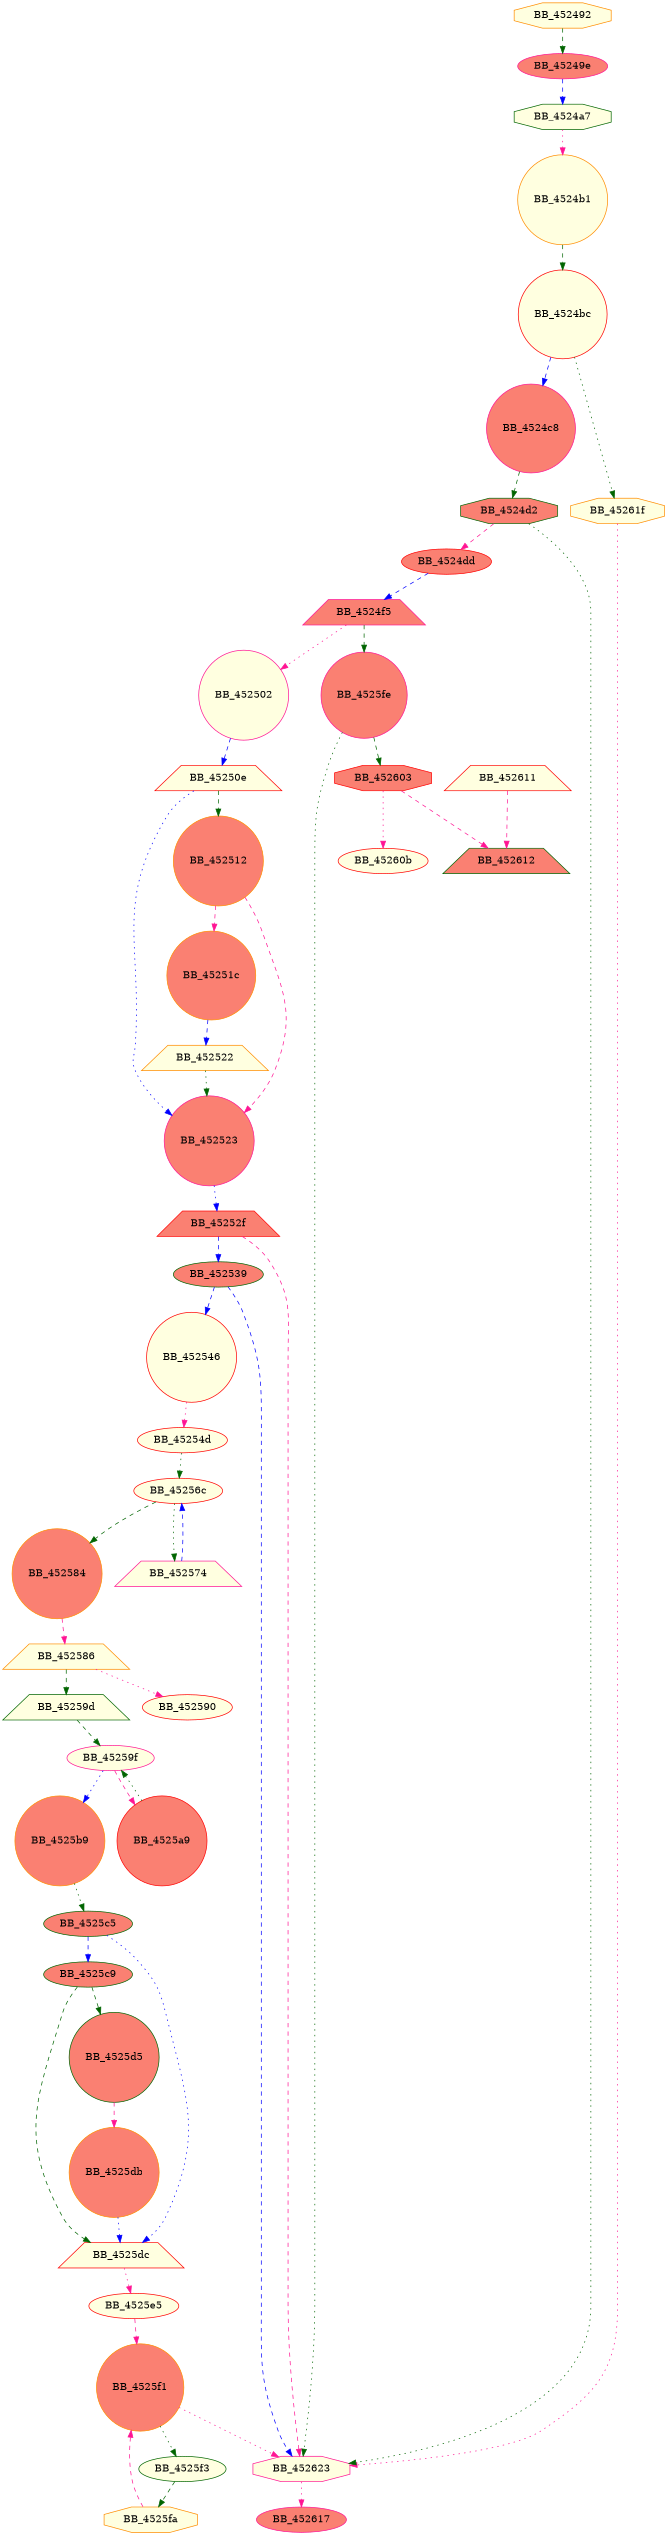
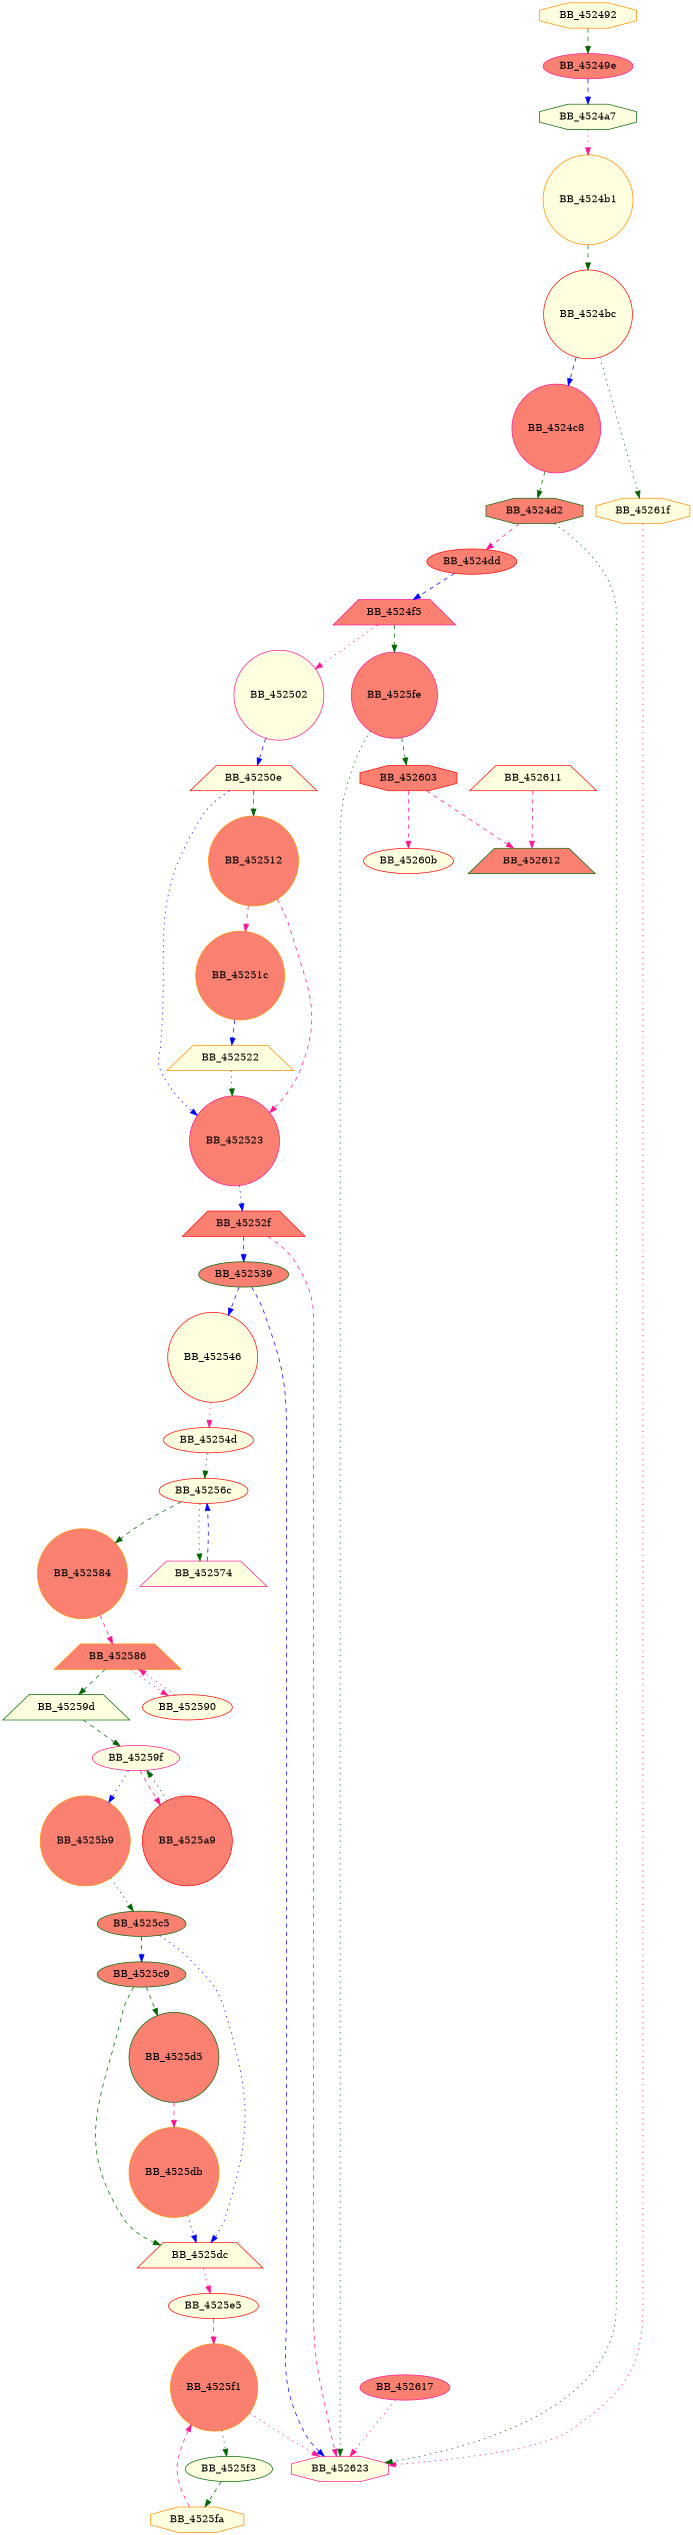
  digraph {
    node [color=red fillcolor=salmon shape=circle style=filled]
    edge [color=darkgreen style=dashed]
    BB_452492 [color=darkorange fillcolor=lightyellow shape=octagon]
    BB_45249e [color=deeppink shape=ellipse]
    BB_4524a7 [color=darkgreen fillcolor=lightyellow shape=octagon]
    BB_4524b1 [color=darkorange fillcolor=lightyellow]
    BB_4524bc [fillcolor=lightyellow]
    BB_4524c8 [color=deeppink]
    BB_45261f [color=darkorange fillcolor=lightyellow shape=octagon]
    BB_4524d2 [color=darkgreen shape=octagon]
    BB_452623 [color=deeppink fillcolor=lightyellow shape=octagon]
    BB_4524dd [shape=ellipse]
    BB_4524f5 [color=deeppink shape=trapezium]
    BB_452502 [color=deeppink fillcolor=lightyellow]
    BB_4525fe [color=deeppink]
    BB_45250e [fillcolor=lightyellow shape=trapezium]
    BB_452603 [shape=octagon]
    BB_452512 [color=darkorange]
    BB_452523 [color=deeppink]
    BB_45260b [fillcolor=lightyellow shape=ellipse]
    BB_452612 [color=darkgreen shape=trapezium]
    BB_45251c [color=darkorange]
    BB_45252f [shape=trapezium]
    BB_452522 [color=darkorange fillcolor=lightyellow shape=trapezium]
    BB_452539 [color=darkgreen shape=ellipse]
    BB_452546 [fillcolor=lightyellow]
    BB_45254d [fillcolor=lightyellow shape=ellipse]
    BB_45256c [fillcolor=lightyellow shape=ellipse]
    BB_452574 [color=deeppink fillcolor=lightyellow shape=trapezium]
    BB_452584 [color=darkorange]
-   BB_452586 [color=darkorange fillcolor=lightyellow shape=trapezium]
+   BB_452586 [color=darkorange shape=trapezium]
    BB_452590 [fillcolor=lightyellow shape=ellipse]
    BB_45259d [color=darkgreen fillcolor=lightyellow shape=trapezium]
    BB_45259f [color=deeppink fillcolor=lightyellow shape=ellipse]
    BB_4525a9
    BB_4525b9 [color=darkorange]
    BB_4525c5 [color=darkgreen shape=ellipse]
    BB_4525c9 [color=darkgreen shape=ellipse]
    BB_4525dc [fillcolor=lightyellow shape=trapezium]
    BB_4525d5 [color=darkgreen]
    BB_4525e5 [fillcolor=lightyellow shape=ellipse]
    BB_4525db [color=darkorange]
    BB_4525f1 [color=darkorange]
    BB_4525f3 [color=darkgreen fillcolor=lightyellow shape=ellipse]
    BB_4525fa [color=darkorange fillcolor=lightyellow shape=octagon]
    BB_452611 [fillcolor=lightyellow shape=trapezium]
    BB_452617 [color=deeppink shape=ellipse]
    BB_452492 -> BB_45249e
    BB_45249e -> BB_4524a7 [color=blue]
    BB_4524a7 -> BB_4524b1 [color=deeppink style=dotted]
    BB_4524b1 -> BB_4524bc
    BB_4524bc -> BB_4524c8 [color=blue]
    BB_4524bc -> BB_45261f [style=dotted]
    BB_4524c8 -> BB_4524d2
    BB_45261f -> BB_452623 [color=deeppink style=dotted]
    BB_4524d2 -> BB_452623 [style=dotted]
    BB_4524d2 -> BB_4524dd [color=deeppink]
    BB_4524dd -> BB_4524f5 [color=blue]
    BB_4524f5 -> BB_452502 [color=deeppink style=dotted]
    BB_4524f5 -> BB_4525fe
    BB_452502 -> BB_45250e [color=blue]
    BB_4525fe -> BB_452623 [style=dotted]
    BB_4525fe -> BB_452603
    BB_45250e -> BB_452512
    BB_45250e -> BB_452523 [color=blue style=dotted]
-   BB_452603 -> BB_45260b [color=deeppink style=dotted]
+   BB_452603 -> BB_45260b [color=deeppink]
    BB_452603 -> BB_452612 [color=deeppink]
    BB_452512 -> BB_452523 [color=deeppink]
    BB_452512 -> BB_45251c [color=deeppink]
    BB_452523 -> BB_45252f [color=blue style=dotted]
    BB_45251c -> BB_452522 [color=blue]
    BB_45252f -> BB_452623 [color=deeppink]
    BB_45252f -> BB_452539 [color=blue]
    BB_452522 -> BB_452523 [style=dotted]
    BB_452539 -> BB_452623 [color=blue]
    BB_452539 -> BB_452546 [color=blue]
    BB_452546 -> BB_45254d [color=deeppink style=dotted]
    BB_45254d -> BB_45256c [style=dotted]
    BB_45256c -> BB_452574 [style=dotted]
    BB_45256c -> BB_452584
    BB_452574 -> BB_45256c [color=blue]
    BB_452584 -> BB_452586 [color=deeppink]
    BB_452586 -> BB_452590 [color=deeppink style=dotted]
    BB_452586 -> BB_45259d
+   BB_452590 -> BB_452586 [color=deeppink style=dotted]
    BB_45259d -> BB_45259f
    BB_45259f -> BB_4525a9 [color=deeppink]
    BB_45259f -> BB_4525b9 [color=blue style=dotted]
    BB_4525a9 -> BB_45259f [style=dotted]
    BB_4525b9 -> BB_4525c5 [style=dotted]
    BB_4525c5 -> BB_4525c9 [color=blue]
    BB_4525c5 -> BB_4525dc [color=blue style=dotted]
    BB_4525c9 -> BB_4525dc
    BB_4525c9 -> BB_4525d5
    BB_4525dc -> BB_4525e5 [color=deeppink style=dotted]
    BB_4525d5 -> BB_4525db [color=deeppink]
    BB_4525e5 -> BB_4525f1 [color=deeppink]
    BB_4525db -> BB_4525dc [color=blue style=dotted]
    BB_4525f1 -> BB_452623 [color=deeppink style=dotted]
    BB_4525f1 -> BB_4525f3 [style=dotted]
    BB_4525f3 -> BB_4525fa
    BB_4525fa -> BB_4525f1 [color=deeppink]
    BB_452611 -> BB_452612 [color=deeppink]
-   BB_452623 -> BB_452617 [color=deeppink style=dotted]
+   BB_452617 -> BB_452623 [color=deeppink style=dotted]
  }
